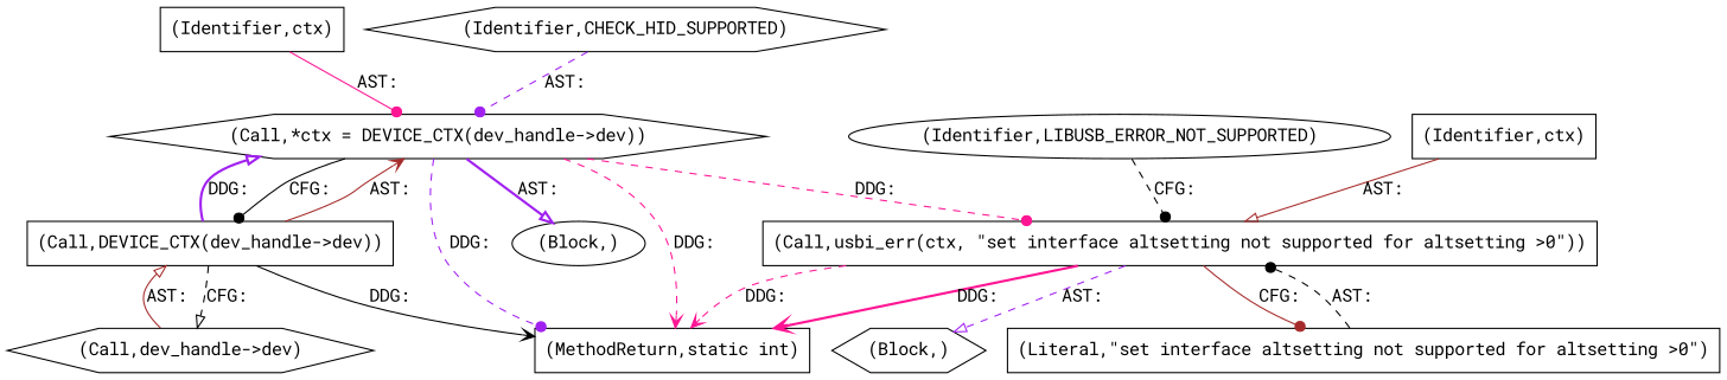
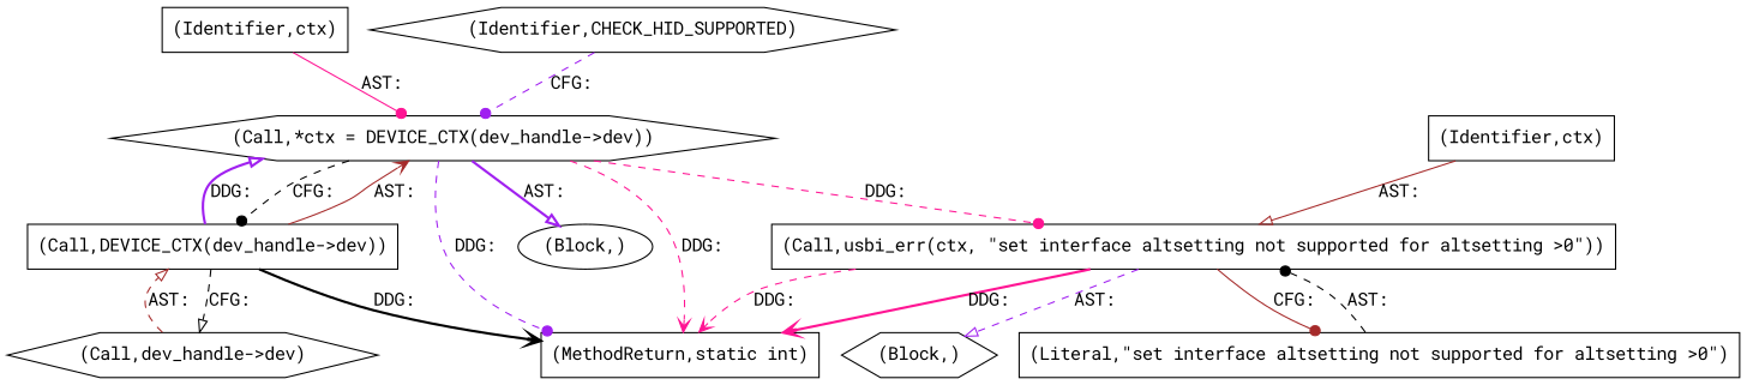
  digraph {
    fontname="Roboto Mono"
    node [fontname="Roboto Mono" shape=box]
    edge [arrowhead=dot color=deeppink fontname="Roboto Mono" style=dashed]
    n1 [label="(Call,usbi_err(ctx, \"set interface altsetting not supported for altsetting >0\"))"]
    n2 [label="(MethodReturn,static int)"]
    n3 [label="(Block,)" shape=hexagon]
    n4 [label="(Literal,\"set interface altsetting not supported for altsetting >0\")"]
    n5 [label="(Call,*ctx = DEVICE_CTX(dev_handle->dev))" shape=hexagon]
    n6 [label="(Call,DEVICE_CTX(dev_handle->dev))"]
    n7 [label="(Block,)" shape=ellipse]
    n8 [label="(Call,dev_handle->dev)" shape=hexagon]
-   n9 [label="(Identifier,LIBUSB_ERROR_NOT_SUPPORTED)" shape=ellipse]
    n10 [label="(Identifier,ctx)"]
    n11 [label="(Identifier,ctx)"]
    n12 [label="(Identifier,CHECK_HID_SUPPORTED)" shape=hexagon]
    n1 -> n2 [arrowhead=vee label="DDG: "]
    n1 -> n2 [arrowhead=vee label="DDG: " style=bold]
    n1 -> n3 [arrowhead=onormal color=purple label="AST: "]
    n1 -> n4 [color=brown label="CFG: " style=solid]
    n4 -> n1 [color=black label="AST: "]
    n5 -> n1 [label="DDG: "]
    n5 -> n2 [arrowhead=vee label="DDG: "]
    n5 -> n2 [color=purple label="DDG: "]
-   n5 -> n6 [color=black label="CFG: " style=solid]
+   n5 -> n6 [color=black label="CFG: "]
    n5 -> n7 [arrowhead=onormal color=purple label="AST: " style=bold]
-   n6 -> n2 [arrowhead=vee color=black label="DDG: " style=solid]
+   n6 -> n2 [arrowhead=vee color=black label="DDG: " style=bold]
    n6 -> n5 [arrowhead=vee color=brown label="AST: " style=solid]
    n6 -> n5 [arrowhead=onormal color=purple label="DDG: " style=bold]
    n6 -> n8 [arrowhead=onormal color=black label="CFG: "]
-   n8 -> n6 [arrowhead=onormal color=brown label="AST: " style=solid]
-   n9 -> n1 [color=black label="CFG: "]
+   n8 -> n6 [arrowhead=onormal color=brown label="AST: "]
    n10 -> n1 [arrowhead=onormal color=brown label="AST: " style=solid]
    n11 -> n5 [label="AST: " style=solid]
-   n12 -> n5 [color=purple label="AST: "]
+   n12 -> n5 [color=purple label="CFG: "]
  }
